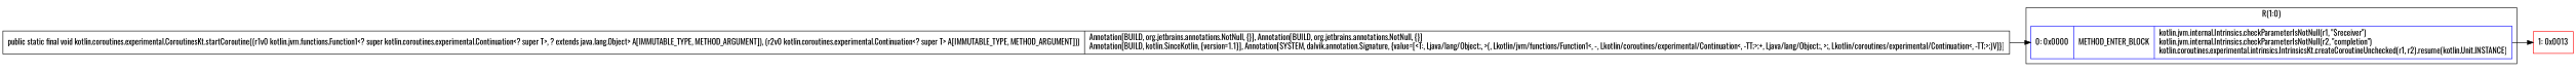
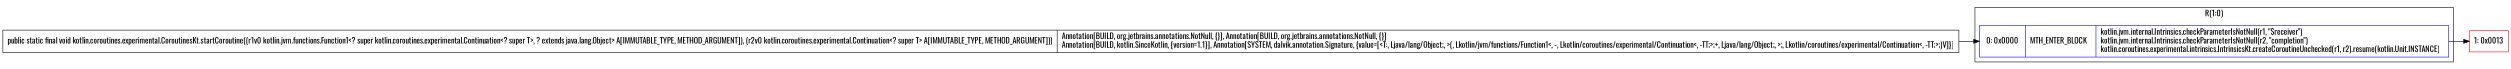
  digraph {
    rankdir=LR
    fontname=Oswald
    node [shape=record fontname=Oswald]
    edge [fontname=Oswald]
-   n1 [color=blue label="{0\:\ 0x0000|METHOD_ENTER_BLOCK\l|kotlin.jvm.internal.Intrinsics.checkParameterIsNotNull(r1, \"$receiver\")\lkotlin.jvm.internal.Intrinsics.checkParameterIsNotNull(r2, \"completion\")\lkotlin.coroutines.experimental.intrinsics.IntrinsicsKt.createCoroutineUnchecked(r1, r2).resume(kotlin.Unit.INSTANCE)\l}"]
+   n1 [color=blue label="{0\:\ 0x0000|MTH_ENTER_BLOCK\l|kotlin.jvm.internal.Intrinsics.checkParameterIsNotNull(r1, \"$receiver\")\lkotlin.jvm.internal.Intrinsics.checkParameterIsNotNull(r2, \"completion\")\lkotlin.coroutines.experimental.intrinsics.IntrinsicsKt.createCoroutineUnchecked(r1, r2).resume(kotlin.Unit.INSTANCE)\l}"]
    n2 [color=red label="{1\:\ 0x0013}"]
    n3 [label="{public static final void kotlin.coroutines.experimental.CoroutinesKt.startCoroutine((r1v0 kotlin.jvm.functions.Function1\<? super kotlin.coroutines.experimental.Continuation\<? super T\>, ? extends java.lang.Object\> A[IMMUTABLE_TYPE, METHOD_ARGUMENT]), (r2v0 kotlin.coroutines.experimental.Continuation\<? super T\> A[IMMUTABLE_TYPE, METHOD_ARGUMENT]))  | Annotation[BUILD, org.jetbrains.annotations.NotNull, \{\}], Annotation[BUILD, org.jetbrains.annotations.NotNull, \{\}]\lAnnotation[BUILD, kotlin.SinceKotlin, \{version=1.1\}], Annotation[SYSTEM, dalvik.annotation.Signature, \{value=[\<T:, Ljava\/lang\/Object;, \>(, Lkotlin\/jvm\/functions\/Function1\<, \-, Lkotlin\/coroutines\/experimental\/Continuation\<, \-TT;\>;+, Ljava\/lang\/Object;, \>;, Lkotlin\/coroutines\/experimental\/Continuation\<, \-TT;\>;)V]\}]\l}"]
    subgraph cluster_1 {
      label="R(1:0)"
      n1
    }
    n1 -> n2
    n3 -> n1
  }
